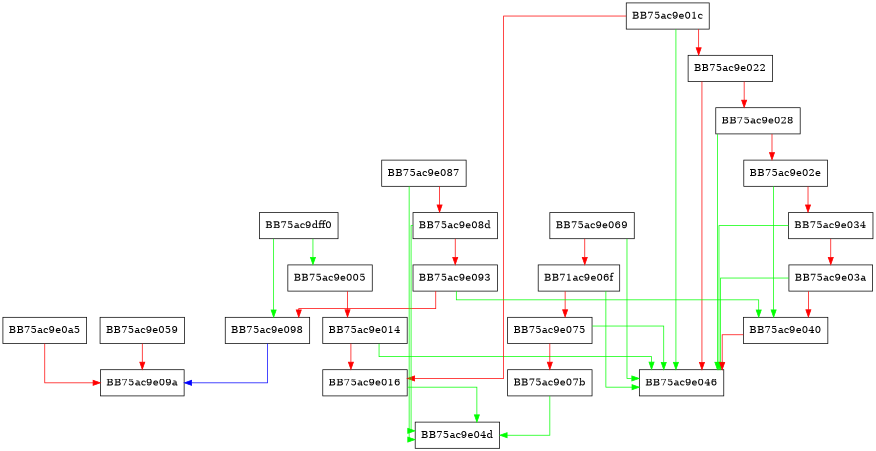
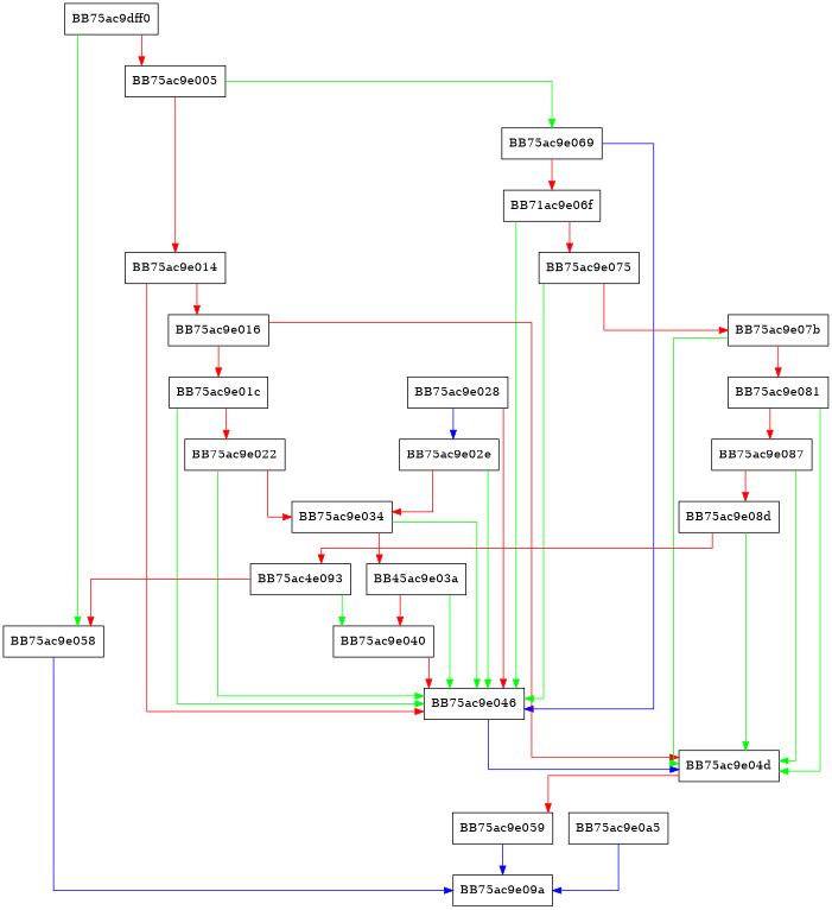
  digraph {
    splines=ortho
    node [shape=box]
    edge [color=red]
    BB75ac9dff0
-   BB75ac9e098
+   BB75ac9e098 [label=BB75ac9e058]
    BB75ac9e005
    BB75ac9e09a
    BB75ac9e069
    BB75ac9e014
    BB75ac9e046
    n8 [label=BB71ac9e06f]
    BB75ac9e016
    BB75ac9e04d
    BB75ac9e075
    BB75ac9e01c
    BB75ac9e059
    BB75ac9e022
    BB75ac9e0a5
    BB75ac9e028
    BB75ac9e02e
    BB75ac9e034
-   BB75ac9e03a
+   BB75ac9e03a [label=BB45ac9e03a]
    BB75ac9e040
-   BB75ac9e093
+   BB75ac9e093 [label=BB75ac4e093]
    BB75ac9e07b
+   BB75ac9e081
    BB75ac9e087
    BB75ac9e08d
    BB75ac9dff0 -> BB75ac9e098 [color=green]
-   BB75ac9dff0 -> BB75ac9e005 [color=green]
+   BB75ac9dff0 -> BB75ac9e005
    BB75ac9e098 -> BB75ac9e09a [color=blue]
+   BB75ac9e005 -> BB75ac9e069 [color=green]
    BB75ac9e005 -> BB75ac9e014
-   BB75ac9e069 -> BB75ac9e046 [color=green]
+   BB75ac9e069 -> BB75ac9e046 [color=blue]
    BB75ac9e069 -> n8
-   BB75ac9e014 -> BB75ac9e046 [color=green]
+   BB75ac9e014 -> BB75ac9e046
    BB75ac9e014 -> BB75ac9e016
+   BB75ac9e046 -> BB75ac9e04d [color=blue]
    n8 -> BB75ac9e046 [color=green]
    n8 -> BB75ac9e075
-   BB75ac9e016 -> BB75ac9e04d [color=green]
-   BB75ac9e01c -> BB75ac9e016
+   BB75ac9e016 -> BB75ac9e04d
+   BB75ac9e016 -> BB75ac9e01c
+   BB75ac9e04d -> BB75ac9e059
    BB75ac9e075 -> BB75ac9e046 [color=green]
    BB75ac9e075 -> BB75ac9e07b
    BB75ac9e01c -> BB75ac9e046 [color=green]
    BB75ac9e01c -> BB75ac9e022
-   BB75ac9e059 -> BB75ac9e09a
-   BB75ac9e022 -> BB75ac9e046
-   BB75ac9e022 -> BB75ac9e028
-   BB75ac9e0a5 -> BB75ac9e09a
-   BB75ac9e028 -> BB75ac9e046 [color=green]
-   BB75ac9e028 -> BB75ac9e02e
-   BB75ac9e02e -> BB75ac9e040 [color=green]
+   BB75ac9e059 -> BB75ac9e09a [color=blue]
+   BB75ac9e022 -> BB75ac9e046 [color=green]
+   BB75ac9e022 -> BB75ac9e034
+   BB75ac9e0a5 -> BB75ac9e09a [color=blue]
+   BB75ac9e028 -> BB75ac9e046
+   BB75ac9e028 -> BB75ac9e02e [color=blue]
+   BB75ac9e02e -> BB75ac9e046 [color=green]
    BB75ac9e02e -> BB75ac9e034
    BB75ac9e034 -> BB75ac9e046 [color=green]
    BB75ac9e034 -> BB75ac9e03a
    BB75ac9e03a -> BB75ac9e046 [color=green]
    BB75ac9e03a -> BB75ac9e040
    BB75ac9e040 -> BB75ac9e046
    BB75ac9e093 -> BB75ac9e098
    BB75ac9e093 -> BB75ac9e040 [color=green]
    BB75ac9e07b -> BB75ac9e04d [color=green]
+   BB75ac9e07b -> BB75ac9e081
+   BB75ac9e081 -> BB75ac9e04d [color=green]
+   BB75ac9e081 -> BB75ac9e087
    BB75ac9e087 -> BB75ac9e04d [color=green]
    BB75ac9e087 -> BB75ac9e08d
    BB75ac9e08d -> BB75ac9e04d [color=green]
    BB75ac9e08d -> BB75ac9e093
  }
